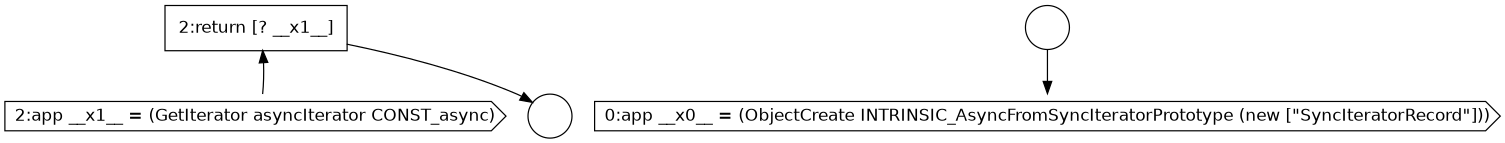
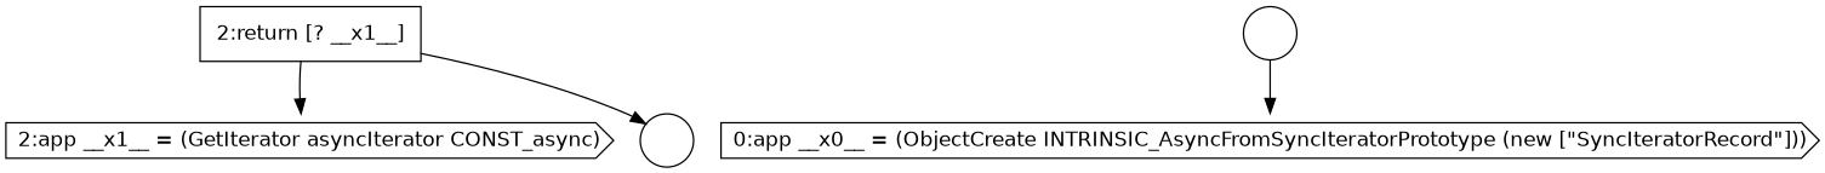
  digraph {
    fontname="DejaVu Sans"
    node [color=black fillcolor=white fontname="DejaVu Sans" shape=circle style=filled]
    edge [color=black fontname="DejaVu Sans"]
    n1 [label=" "]
    n2 [label=<<font color="black">0:app __x0__ = (ObjectCreate INTRINSIC_AsyncFromSyncIteratorPrototype (new [&quot;SyncIteratorRecord&quot;]))</font>> shape=cds]
    n3 [label=<<font color="black">2:app __x1__ = (GetIterator asyncIterator CONST_async)</font>> shape=cds]
    n4 [label=<<font color="black">     <table border="0" cellborder="1" cellspacing="0" cellpadding="10">       <tr><td align="left">2:return [? __x1__]</td></tr>     </table>   </font>> margin=0 shape=none]
    n5 [label=" "]
-   n3 -> n4
+   n4 -> n3
    n4 -> n1
    n5 -> n2
  }
